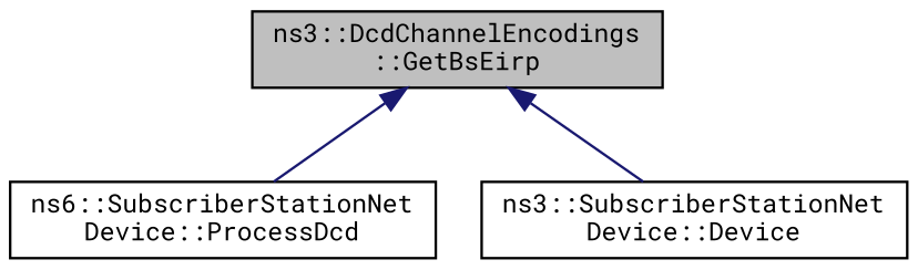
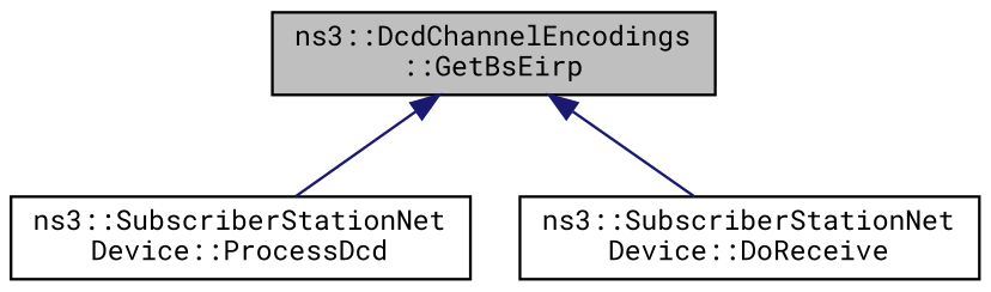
  digraph {
    fontname="Roboto Mono"
    rankdir=TB
    node [color=black fillcolor=white fontname="Roboto Mono" fontsize=10 shape=record style=filled]
    edge [color=midnightblue dir=back fontname="Roboto Mono" fontsize=10 labelfontname=Helvetica labelfontsize=10 style=solid]
    n1 [fillcolor=grey75 fontcolor=black height=0.2 label="ns3::DcdChannelEncodings\l::GetBsEirp" width=0.4]
-   n2 [height=0.2 label="ns6::SubscriberStationNet\lDevice::ProcessDcd" width=0.4]
-   n3 [height=0.2 label="ns3::SubscriberStationNet\lDevice::Device" width=0.4]
+   n2 [height=0.2 label="ns3::SubscriberStationNet\lDevice::ProcessDcd" width=0.4]
+   n3 [height=0.2 label="ns3::SubscriberStationNet\lDevice::DoReceive" width=0.4]
    n1 -> n2
    n1 -> n3
  }
